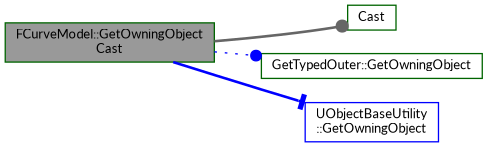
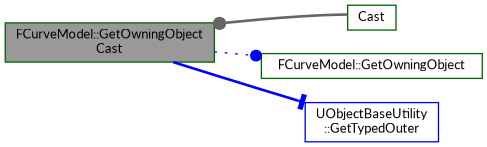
  digraph {
    fontname=Lato
    rankdir=LR
    node [color=darkgreen fillcolor=white fontname=Lato fontsize=10 shape=box style=filled]
    edge [arrowhead=dot color=blue fontname=Lato fontsize=10 labelfontname=Helvetica labelfontsize=10 style=bold]
    n1 [fillcolor=grey60 fontcolor=black height=0.2 label="FCurveModel::GetOwningObject\lCast" width=0.4]
    n2 [height=0.2 label=Cast width=0.4]
-   n3 [height=0.2 label="GetTypedOuter::GetOwningObject" width=0.4]
-   n4 [color=blue height=0.2 label="UObjectBaseUtility\l::GetOwningObject" width=0.4]
-   n1 -> n2 [color=gray40]
+   n3 [height=0.2 label="FCurveModel::GetOwningObject" width=0.4]
+   n4 [color=blue height=0.2 label="UObjectBaseUtility\l::GetTypedOuter" width=0.4]
+   n2 -> n1 [color=gray40]
    n1 -> n3 [style=dotted]
    n1 -> n4 [arrowhead=tee]
  }
